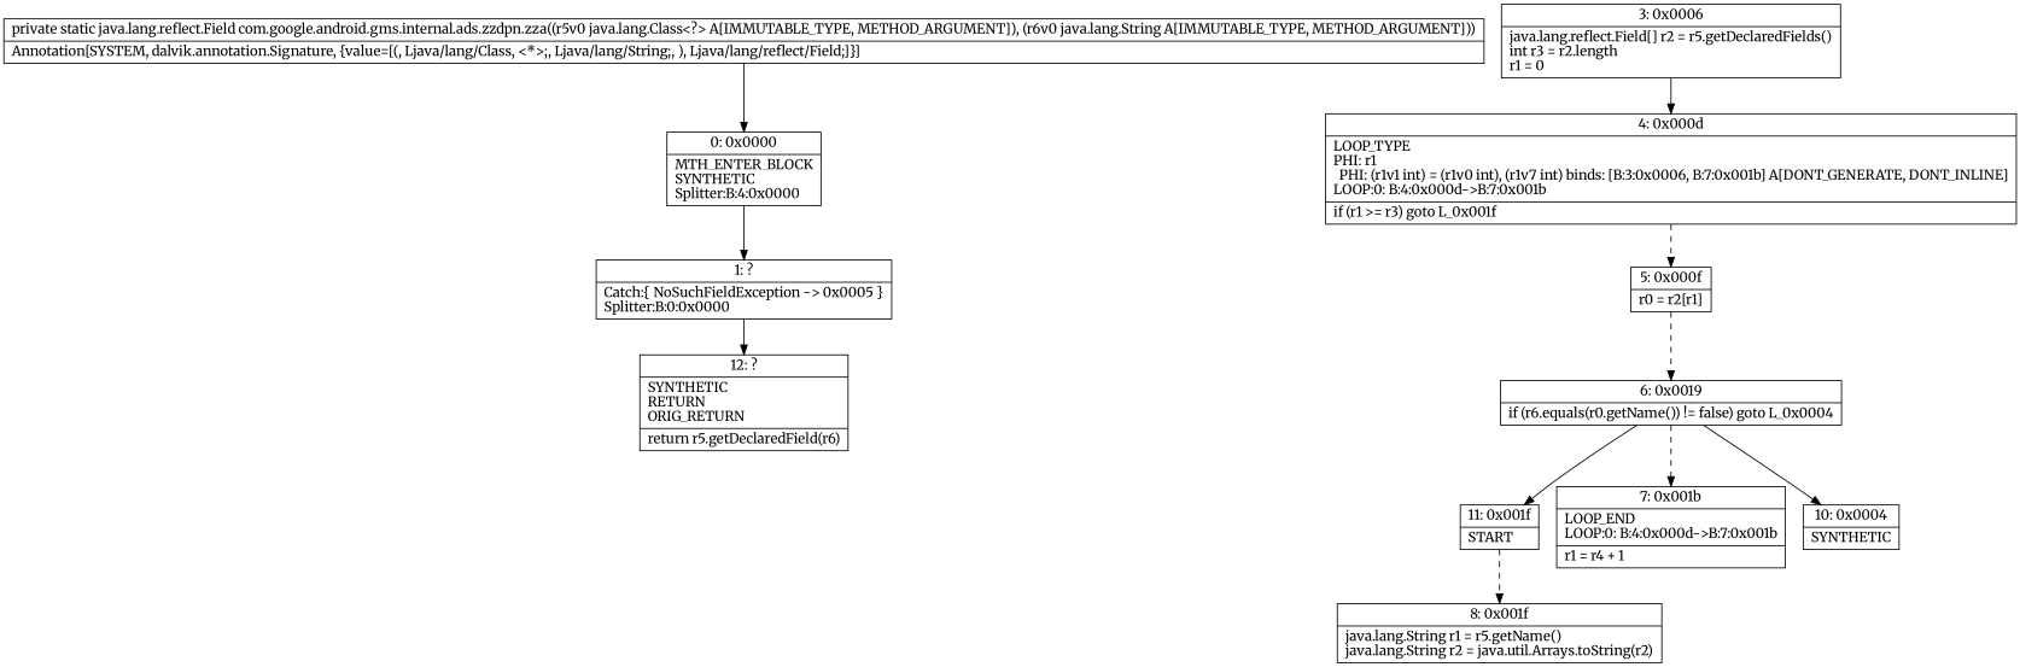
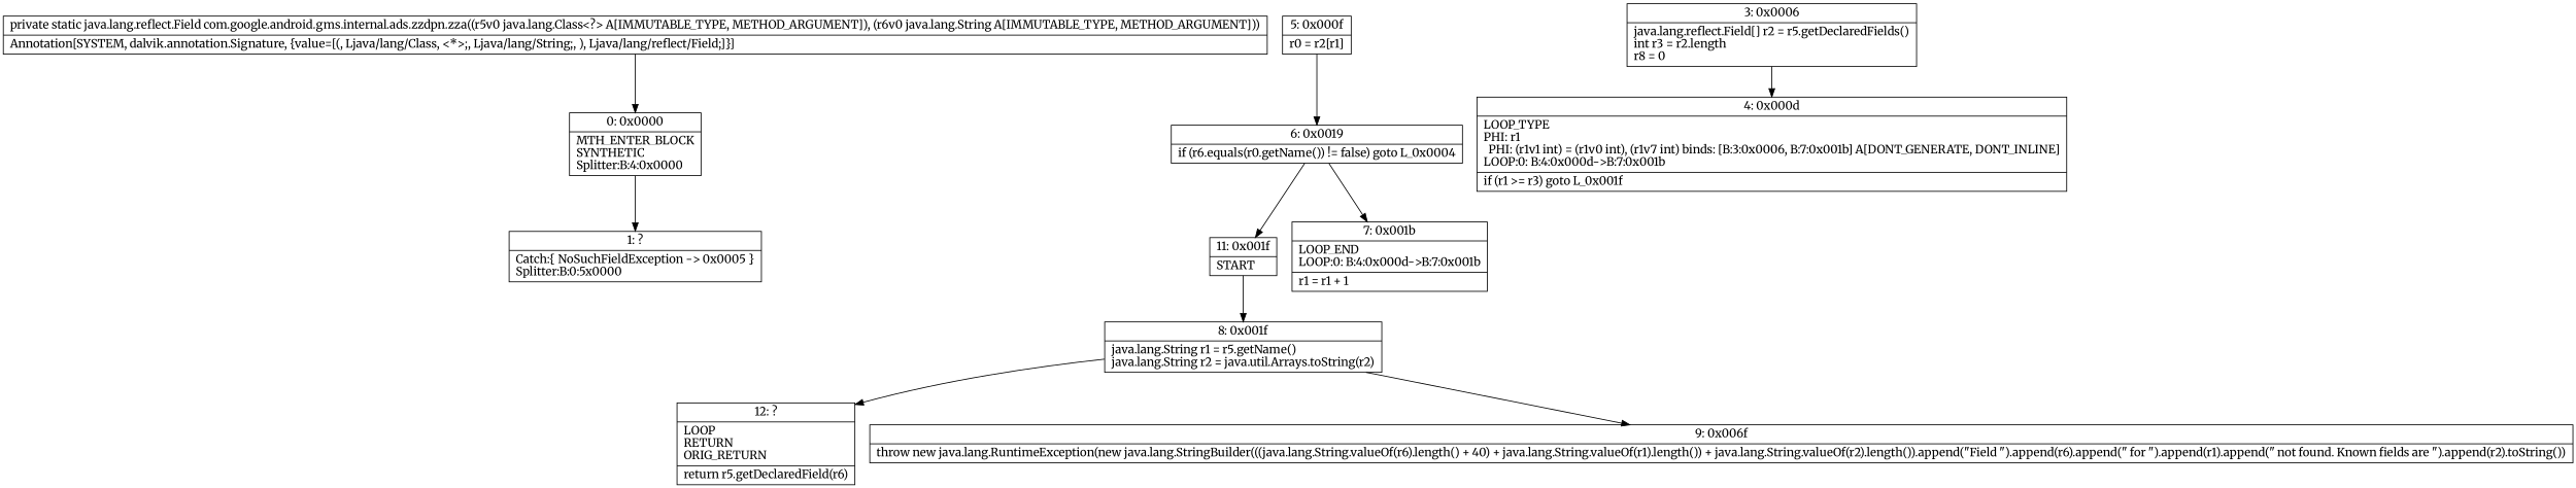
  digraph {
    fontname=Merriweather
    node [fontname=Merriweather shape=record]
    edge [fontname=Merriweather]
    n1 [label="{0\:\ 0x0000|MTH_ENTER_BLOCK\lSYNTHETIC\lSplitter:B:4:0x0000\l}"]
-   n2 [label="{1\:\ ?|Catch:\{ NoSuchFieldException \-\> 0x0005 \}\lSplitter:B:0:0x0000\l}"]
-   n3 [label="{12\:\ ?|SYNTHETIC\lRETURN\lORIG_RETURN\l|return r5.getDeclaredField(r6)\l}"]
-   n4 [label="{3\:\ 0x0006|java.lang.reflect.Field[] r2 = r5.getDeclaredFields()\lint r3 = r2.length\lr1 = 0\l}"]
+   n2 [label="{1\:\ ?|Catch:\{ NoSuchFieldException \-\> 0x0005 \}\lSplitter:B:0:5x0000\l}"]
+   n3 [label="{12\:\ ?|LOOP\lRETURN\lORIG_RETURN\l|return r5.getDeclaredField(r6)\l}"]
+   n4 [label="{3\:\ 0x0006|java.lang.reflect.Field[] r2 = r5.getDeclaredFields()\lint r3 = r2.length\lr8 = 0\l}"]
    n5 [label="{4\:\ 0x000d|LOOP_TYPE\lPHI: r1 \l  PHI: (r1v1 int) = (r1v0 int), (r1v7 int) binds: [B:3:0x0006, B:7:0x001b] A[DONT_GENERATE, DONT_INLINE]\lLOOP:0: B:4:0x000d\-\>B:7:0x001b\l|if (r1 \>= r3) goto L_0x001f\l}"]
    n6 [label="{5\:\ 0x000f|r0 = r2[r1]\l}"]
    n7 [label="{6\:\ 0x0019|if (r6.equals(r0.getName()) != false) goto L_0x0004\l}"]
    n8 [label="{11\:\ 0x001f|START\l}"]
    n9 [label="{8\:\ 0x001f|java.lang.String r1 = r5.getName()\ljava.lang.String r2 = java.util.Arrays.toString(r2)\l}"]
-   n10 [label="{7\:\ 0x001b|LOOP_END\lLOOP:0: B:4:0x000d\-\>B:7:0x001b\l|r1 = r4 + 1\l}"]
-   n11 [label="{10\:\ 0x0004|SYNTHETIC\l}"]
+   n10 [label="{7\:\ 0x001b|LOOP_END\lLOOP:0: B:4:0x000d\-\>B:7:0x001b\l|r1 = r1 + 1\l}"]
+   n12 [label="{9\:\ 0x006f|throw new java.lang.RuntimeException(new java.lang.StringBuilder(((java.lang.String.valueOf(r6).length() + 40) + java.lang.String.valueOf(r1).length()) + java.lang.String.valueOf(r2).length()).append(\"Field \").append(r6).append(\" for \").append(r1).append(\" not found. Known fields are \").append(r2).toString())\l}"]
    n13 [label="{private static java.lang.reflect.Field com.google.android.gms.internal.ads.zzdpn.zza((r5v0 java.lang.Class\<?\> A[IMMUTABLE_TYPE, METHOD_ARGUMENT]), (r6v0 java.lang.String A[IMMUTABLE_TYPE, METHOD_ARGUMENT]))  | Annotation[SYSTEM, dalvik.annotation.Signature, \{value=[(, Ljava\/lang\/Class, \<*\>;, Ljava\/lang\/String;, ), Ljava\/lang\/reflect\/Field;]\}]\l}"]
    n1 -> n2
-   n2 -> n3
+   n9 -> n3
    n4 -> n5
-   n5 -> n6 [style=dashed]
-   n6 -> n7 [style=dashed]
+   n6 -> n7
    n7 -> n8
-   n7 -> n10 [style=dashed]
-   n7 -> n11
-   n8 -> n9 [style=dashed]
+   n7 -> n10 [style=solid]
+   n8 -> n9
+   n9 -> n12
    n13 -> n1
  }
